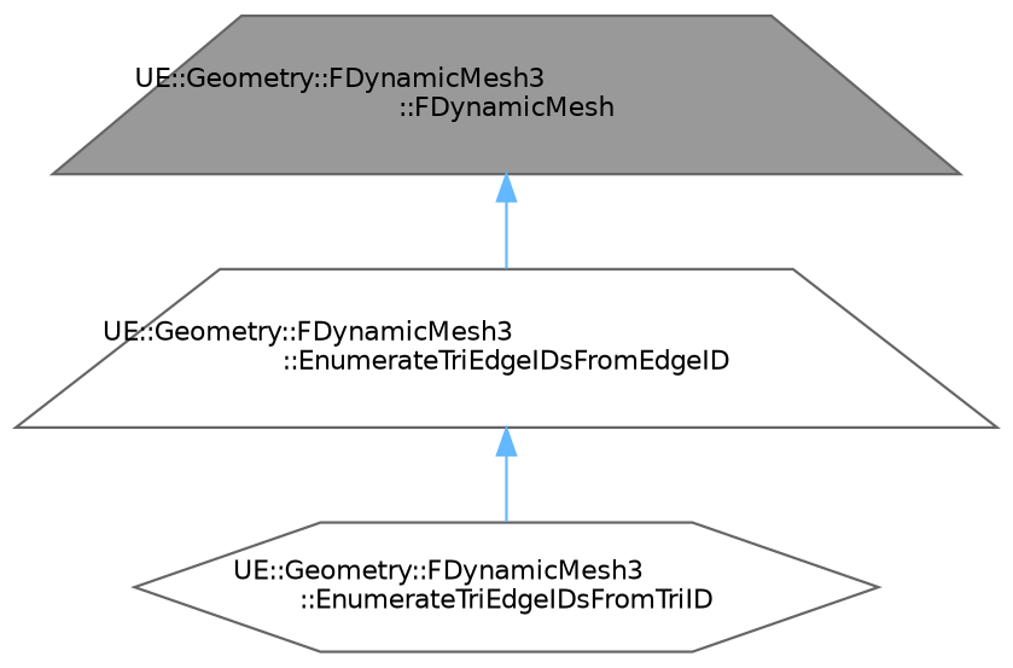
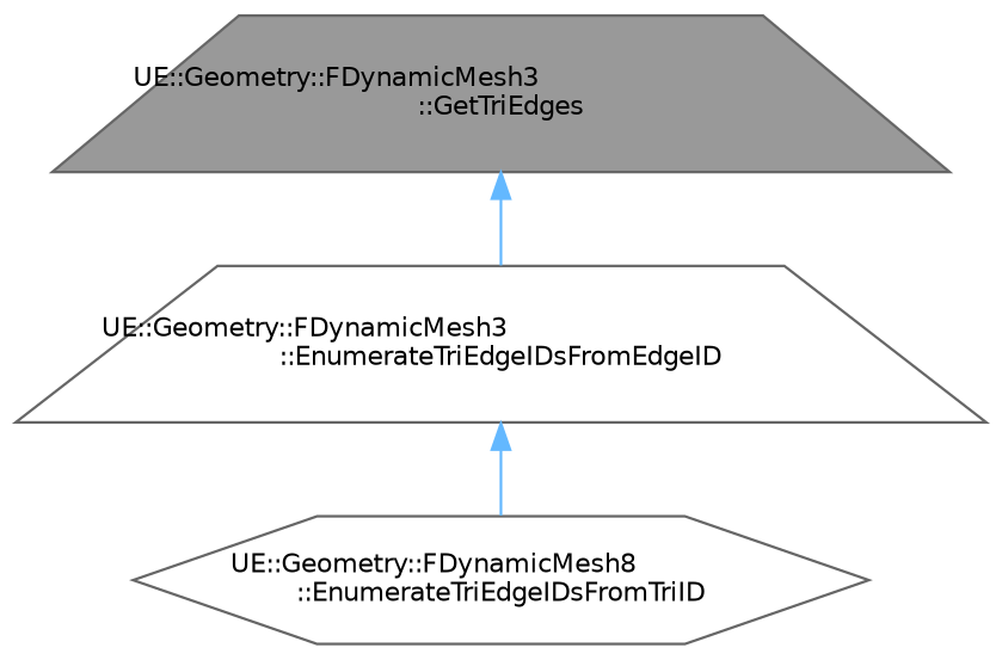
  digraph {
    rankdir=TB
    node [color=grey40 fillcolor=white fontname=Helvetica fontsize=10 shape=trapezium style=filled]
    edge [color=steelblue1 dir=back fontname=Helvetica fontsize=10 labelfontname=Helvetica labelfontsize=10 style=solid]
-   n1 [color=gray40 fillcolor=grey60 fontcolor=black height=0.2 label="UE::Geometry::FDynamicMesh3\l::FDynamicMesh" width=0.4]
+   n1 [color=gray40 fillcolor=grey60 fontcolor=black height=0.2 label="UE::Geometry::FDynamicMesh3\l::GetTriEdges" width=0.4]
    n2 [height=0.2 label="UE::Geometry::FDynamicMesh3\l::EnumerateTriEdgeIDsFromEdgeID" width=0.4]
-   n3 [height=0.2 label="UE::Geometry::FDynamicMesh3\l::EnumerateTriEdgeIDsFromTriID" shape=hexagon width=0.4]
+   n3 [height=0.2 label="UE::Geometry::FDynamicMesh8\l::EnumerateTriEdgeIDsFromTriID" shape=hexagon width=0.4]
    n1 -> n2
    n2 -> n3
  }
